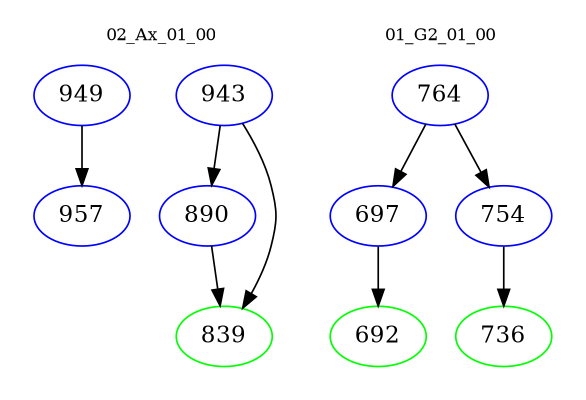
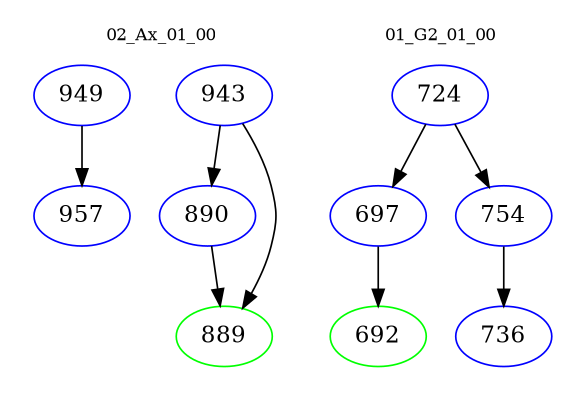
  digraph {
    node [color=blue]
    edge [color=black]
    n1 [label=943]
    n2 [label=890]
    n3 [label=949]
-   n4 [color=green label=839]
+   n4 [color=green label=889]
    n5 [label=957]
-   n6 [label=764]
+   n6 [label=724]
    n7 [label=697]
    n8 [label=754]
    n9 [color=green label=692]
-   n10 [color=green label=736]
+   n10 [label=736]
    subgraph cluster_1 {
      color=white
      fontsize=10
      label="02_Ax_01_00"
      n1
      n2
      n3
      n4
      n5
    }
    subgraph cluster_2 {
      color=white
      fontsize=10
      label="01_G2_01_00"
      n6
      n7
      n8
      n9
      n10
    }
    n1 -> n2
    n1 -> n4
    n2 -> n4
    n3 -> n5
    n6 -> n7
    n6 -> n8
    n7 -> n9
    n8 -> n10
  }
